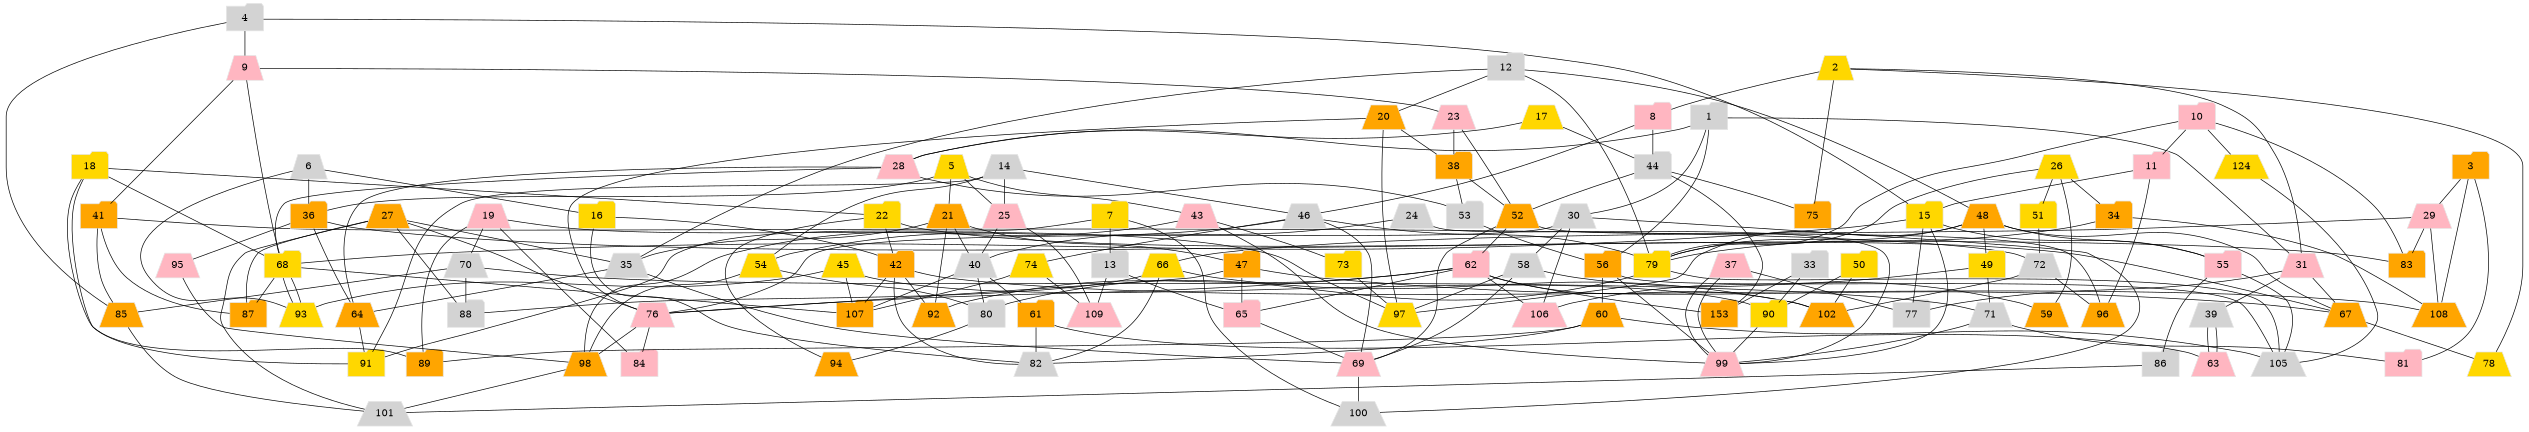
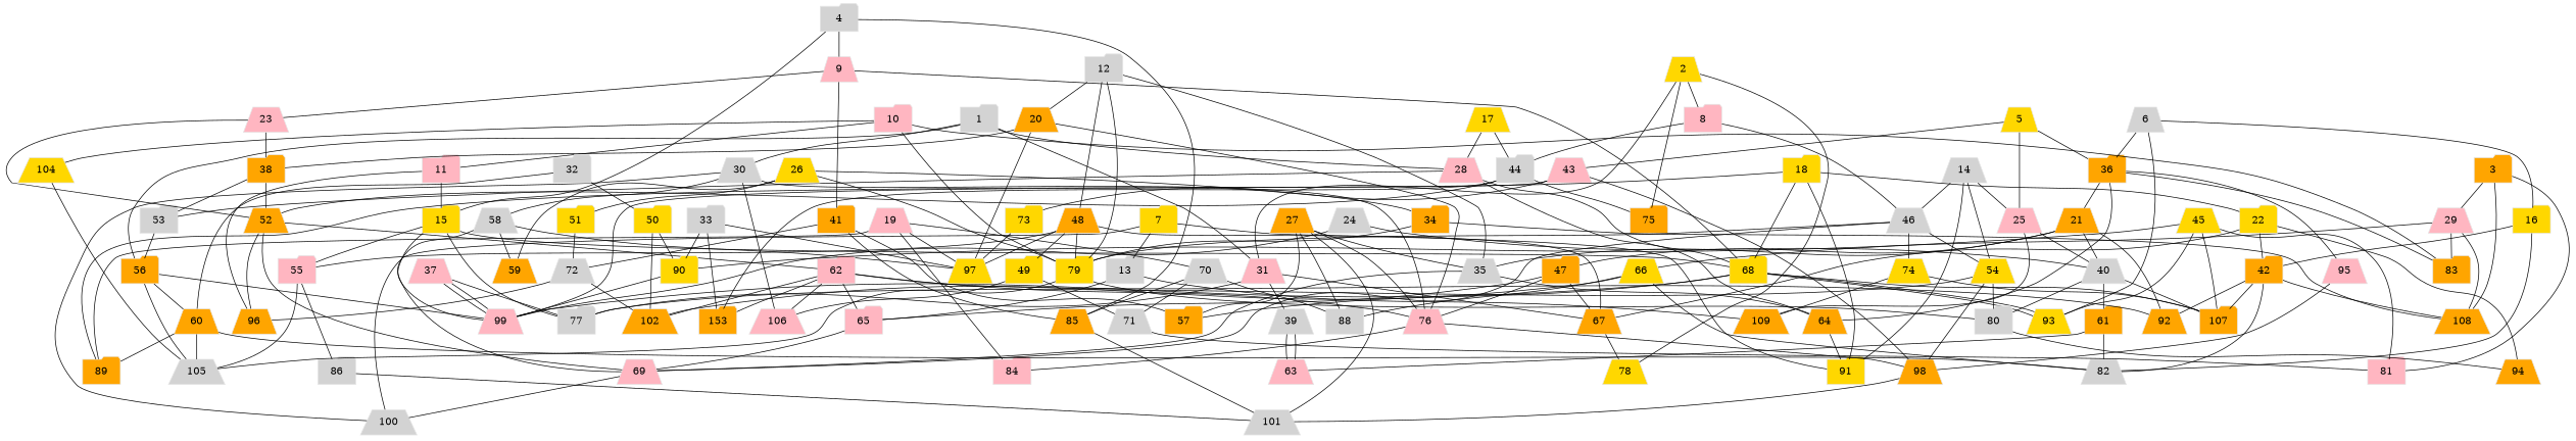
  graph {
    node [color=gray90 fillcolor=orange shape=trapezium style=filled]
    1 [fillcolor=lightgrey shape=folder]
    28 [fillcolor=lightpink]
    30 [fillcolor=lightgrey]
    31 [fillcolor=lightpink]
    56 [shape=folder]
    68 [fillcolor=gold shape=folder]
    53 [fillcolor=lightgrey shape=folder]
    64
    100 [fillcolor=lightgrey]
    76 [fillcolor=lightpink]
    58 [fillcolor=lightgrey]
    106 [fillcolor=lightpink]
    77 [fillcolor=lightgrey shape=folder]
    67
    39 [fillcolor=lightgrey]
    99 [fillcolor=lightpink]
    60
    105 [fillcolor=lightgrey]
    2 [fillcolor=gold]
    8 [fillcolor=lightpink shape=folder]
    75 [shape=folder]
    78 [fillcolor=gold]
    44 [fillcolor=lightgrey shape=folder]
    46 [fillcolor=lightgrey]
    3 [shape=folder]
    29 [fillcolor=lightpink]
    81 [fillcolor=lightpink shape=folder]
    108
    83 [shape=folder]
    66 [fillcolor=gold]
    4 [fillcolor=lightgrey shape=folder]
    9 [fillcolor=lightpink]
    15 [fillcolor=gold shape=folder]
    85
    23 [fillcolor=lightpink]
    41 [shape=folder]
    55 [fillcolor=lightpink shape=folder]
    101 [fillcolor=lightgrey]
    5 [fillcolor=gold]
    21
    25 [fillcolor=lightpink]
    36 [shape=folder]
    43 [fillcolor=lightpink]
    35 [fillcolor=lightgrey]
    40 [fillcolor=lightgrey]
    47 [shape=folder]
    92
-   109 [fillcolor=lightpink]
+   109
    95 [fillcolor=lightpink]
    73 [fillcolor=gold shape=folder]
    98
    6 [fillcolor=lightgrey]
    16 [fillcolor=gold shape=folder]
    93 [fillcolor=gold]
    42 [shape=folder]
    82 [fillcolor=lightgrey]
    7 [fillcolor=gold shape=folder]
    13 [fillcolor=lightgrey shape=folder]
    91 [fillcolor=gold shape=folder]
    65 [fillcolor=lightpink shape=folder]
    52
    n62 [label=153 shape=folder]
    79 [fillcolor=gold shape=folder]
    54 [fillcolor=gold]
    69 [fillcolor=lightpink]
    74 [fillcolor=gold]
    38 [shape=folder]
-   87 [shape=folder]
+   87 [shape=folder label=57]
    72 [fillcolor=lightgrey]
    107 [shape=folder]
    10 [fillcolor=lightpink shape=folder]
    11 [fillcolor=lightpink shape=folder]
-   104 [fillcolor=gold label=124]
+   104 [fillcolor=gold]
    96
    80 [fillcolor=lightgrey shape=folder]
    12 [fillcolor=lightgrey shape=folder]
    20
    48
    97 [fillcolor=gold]
    49 [fillcolor=gold shape=folder]
    84 [fillcolor=lightpink shape=folder]
    14 [fillcolor=lightgrey]
    86 [fillcolor=lightgrey shape=folder]
    17 [fillcolor=gold]
    18 [fillcolor=gold shape=folder]
    22 [fillcolor=gold shape=folder]
    89 [shape=folder]
    94
    19 [fillcolor=lightpink]
    70 [fillcolor=lightgrey]
    88 [fillcolor=lightgrey shape=folder]
    71 [fillcolor=lightgrey]
    61 [shape=folder]
    62 [fillcolor=lightpink shape=folder]
    24 [fillcolor=lightgrey]
    26 [fillcolor=gold]
    34 [shape=folder]
    51 [fillcolor=gold shape=folder]
    59
    27
    102
    63 [fillcolor=lightpink]
+   32 [fillcolor=lightgrey shape=folder]
    50 [fillcolor=gold shape=folder]
    90 [fillcolor=gold shape=folder]
    33 [fillcolor=lightgrey shape=folder]
    37 [fillcolor=lightpink]
    45 [fillcolor=gold]
    1 -- 28
    1 -- 30
    1 -- 31
    1 -- 56
    28 -- 68
    28 -- 53
    28 -- 64
    30 -- 100
    30 -- 76
    30 -- 58
    30 -- 106
    31 -- 77
    31 -- 67
    31 -- 39
    56 -- 99
    56 -- 60
    56 -- 105
    68 -- 93
    68 -- 93
    68 -- 87
    68 -- 107
    53 -- 56
    64 -- 91
    76 -- 98
    76 -- 84
    58 -- 69
    58 -- 97
    58 -- 59
    67 -- 78
    39 -- 63
    39 -- 63
    60 -- 105
    60 -- 82
    60 -- 89
    2 -- 31
    2 -- 8
    2 -- 75
    2 -- 78
    8 -- 44
    8 -- 46
    44 -- 75
    44 -- 52
    44 -- n62
    46 -- 79
    46 -- 54
    46 -- 69
    46 -- 74
    3 -- 29
    3 -- 81
    3 -- 108
    29 -- 108
    29 -- 83
    29 -- 66
    66 -- 82
    66 -- 88
    66 -- 102
    4 -- 9
    4 -- 15
    4 -- 85
    9 -- 68
    9 -- 23
    9 -- 41
    15 -- 68
    15 -- 77
    15 -- 99
    15 -- 55
    85 -- 101
    23 -- 52
    23 -- 38
    41 -- 85
    41 -- 87
    41 -- 72
    55 -- 105
    55 -- 86
-   5 -- 21
+   36 -- 21
    5 -- 25
    5 -- 36
    5 -- 43
    21 -- 35
    21 -- 40
    21 -- 47
    21 -- 92
    25 -- 40
    25 -- 109
    36 -- 64
    36 -- 83
    36 -- 95
    43 -- 99
    43 -- 73
    43 -- 98
    35 -- 64
    35 -- 69
    40 -- 107
    40 -- 80
    40 -- 61
    47 -- 76
    47 -- 67
    47 -- 65
    95 -- 98
    73 -- 97
    98 -- 101
    6 -- 36
    6 -- 16
    6 -- 93
    16 -- 42
    16 -- 82
    42 -- 108
    42 -- 92
    42 -- 82
    42 -- 107
    7 -- 100
    7 -- 13
    7 -- 91
    13 -- 109
    13 -- 65
    65 -- 69
    52 -- 69
    52 -- 96
    52 -- 62
    79 -- 105
    79 -- 80
+   54 -- 77
    54 -- 98
    54 -- 80
    69 -- 100
    74 -- 109
    74 -- 107
    38 -- 53
    38 -- 52
    72 -- 96
    72 -- 102
    10 -- 83
    10 -- 79
    10 -- 11
    10 -- 104
    11 -- 15
    11 -- 96
    104 -- 105
    80 -- 94
    12 -- 35
    12 -- 79
    12 -- 20
    12 -- 48
    20 -- 76
    20 -- 38
    20 -- 97
    48 -- 67
    48 -- 55
    48 -- 79
    48 -- 97
    48 -- 49
    49 -- 106
    49 -- 71
    14 -- 46
    14 -- 25
    14 -- 91
    14 -- 54
    86 -- 101
    17 -- 28
    17 -- 44
    18 -- 68
    18 -- 91
    18 -- 22
    18 -- 89
    22 -- 67
    22 -- 42
    22 -- 94
    19 -- 97
    19 -- 84
    19 -- 89
    19 -- 70
    70 -- 85
    70 -- 88
    70 -- 71
-   71 -- 99
+   68 -- 99
    71 -- 81
    61 -- 82
    61 -- 63
    62 -- 76
    62 -- 106
    62 -- 92
    62 -- 65
    62 -- n62
    62 -- 102
    24 -- 99
    24 -- 40
    26 -- 79
    26 -- 34
    26 -- 51
    26 -- 59
    34 -- 108
    34 -- 79
    51 -- 72
    27 -- 76
    27 -- 101
    27 -- 35
    27 -- 87
    27 -- 88
+   32 -- 60
+   32 -- 50
    50 -- 102
    50 -- 90
    90 -- 99
    33 -- n62
+   33 -- 97
    33 -- 90
    37 -- 77
    37 -- 99
    37 -- 99
+   45 -- 81
    45 -- 93
    45 -- 107
    45 -- 90
  }
